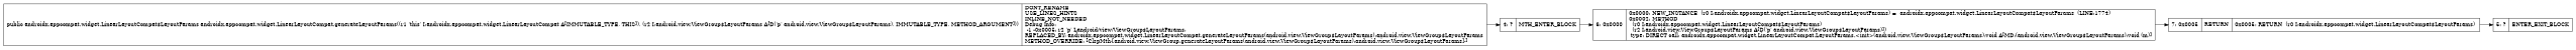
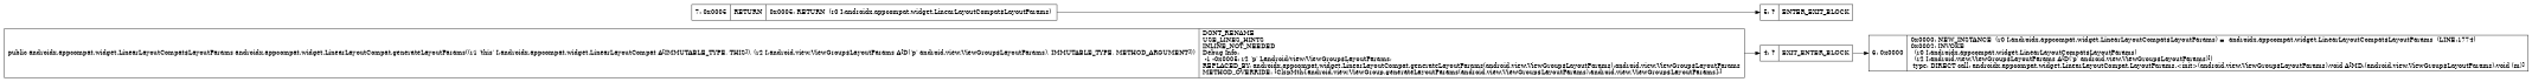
  digraph {
    rankdir=LR
    node [shape=record]
-   n1 [label="{4\:\ ?|MTH_ENTER_BLOCK\l}"]
-   n2 [label="{6\:\ 0x0000|0x0000: NEW_INSTANCE  (r0 I:androidx.appcompat.widget.LinearLayoutCompat$LayoutParams) =  androidx.appcompat.widget.LinearLayoutCompat$LayoutParams  (LINE:1774)\l0x0002: METHOD  \l  (r0 I:androidx.appcompat.widget.LinearLayoutCompat$LayoutParams)\l  (r2 I:android.view.ViewGroup$LayoutParams A[D('p' android.view.ViewGroup$LayoutParams)])\l type: DIRECT call: androidx.appcompat.widget.LinearLayoutCompat.LayoutParams.\<init\>(android.view.ViewGroup$LayoutParams):void A[MD:(android.view.ViewGroup$LayoutParams):void (m)]\l}"]
+   n1 [label="{4\:\ ?|EXIT_ENTER_BLOCK\l}"]
+   n2 [label="{6\:\ 0x0000|0x0000: NEW_INSTANCE  (r0 I:androidx.appcompat.widget.LinearLayoutCompat$LayoutParams) =  androidx.appcompat.widget.LinearLayoutCompat$LayoutParams  (LINE:1774)\l0x0002: INVOKE  \l  (r0 I:androidx.appcompat.widget.LinearLayoutCompat$LayoutParams)\l  (r2 I:android.view.ViewGroup$LayoutParams A[D('p' android.view.ViewGroup$LayoutParams)])\l type: DIRECT call: androidx.appcompat.widget.LinearLayoutCompat.LayoutParams.\<init\>(android.view.ViewGroup$LayoutParams):void A[MD:(android.view.ViewGroup$LayoutParams):void (m)]\l}"]
    n3 [label="{7\:\ 0x0005|RETURN\l|0x0005: RETURN  (r0 I:androidx.appcompat.widget.LinearLayoutCompat$LayoutParams) \l}"]
    n4 [label="{5\:\ ?|ENTER_EXIT_BLOCK\l}"]
    n5 [label="{public androidx.appcompat.widget.LinearLayoutCompat$LayoutParams androidx.appcompat.widget.LinearLayoutCompat.generateLayoutParams((r1 'this' I:androidx.appcompat.widget.LinearLayoutCompat A[IMMUTABLE_TYPE, THIS]), (r2 I:android.view.ViewGroup$LayoutParams A[D('p' android.view.ViewGroup$LayoutParams), IMMUTABLE_TYPE, METHOD_ARGUMENT]))  | DONT_RENAME\lUSE_LINES_HINTS\lINLINE_NOT_NEEDED\lDebug Info:\l  \-1 \-0x0005: r2 'p' Landroid\/view\/ViewGroup$LayoutParams;\lREPLACED_BY: androidx.appcompat.widget.LinearLayoutCompat.generateLayoutParams(android.view.ViewGroup$LayoutParams):android.view.ViewGroup$LayoutParams\lMETHOD_OVERRIDE: [ClspMth\{android.view.ViewGroup.generateLayoutParams(android.view.ViewGroup$LayoutParams):android.view.ViewGroup$LayoutParams\}]\l}"]
    n1 -> n2
-   n2 -> n3
    n3 -> n4
    n5 -> n1
  }
